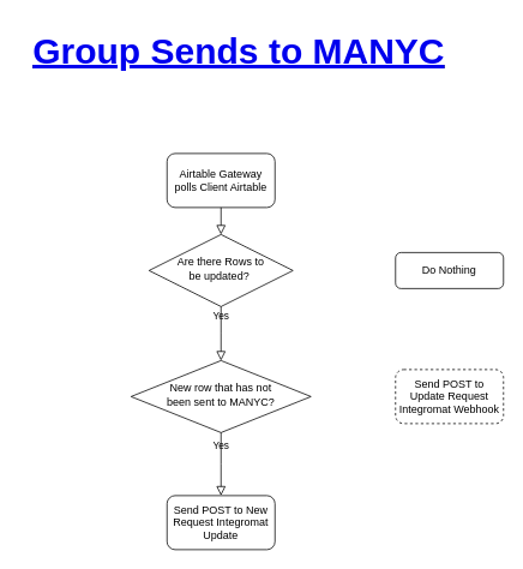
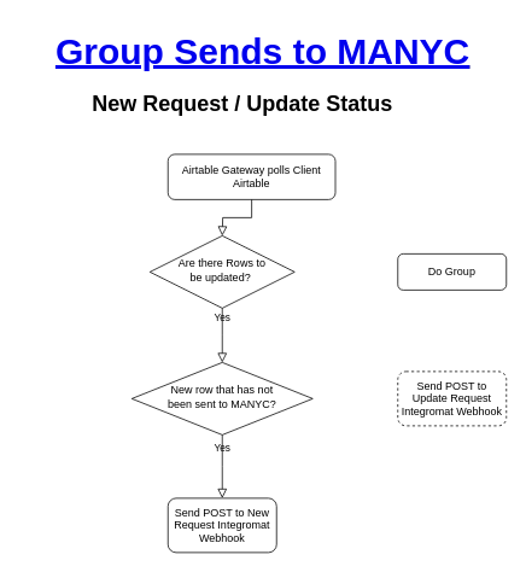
  <mxCell id="0" />
  <mxCell id="1" parent="0" />
- <mxCell id="2" value="Airtable Gateway polls Client Airtable" style="rounded=1;whiteSpace=wrap;html=1;fontSize=12;glass=0;strokeWidth=1;shadow=0;" parent="1" vertex="1"><mxGeometry x="185" y="170" width="120" height="60" as="geometry" /></mxCell>
+ <mxCell id="2" value="Airtable Gateway polls Client Airtable" style="rounded=1;whiteSpace=wrap;html=1;fontSize=12;glass=0;strokeWidth=1;shadow=0;" parent="1" vertex="1"><mxGeometry x="185" y="170" width="185" height="50" as="geometry" /></mxCell>
  <mxCell id="3" value="Are there Rows to &lt;br&gt;be updated?&amp;nbsp;" style="rhombus;whiteSpace=wrap;html=1;shadow=0;fontFamily=Helvetica;fontSize=12;align=center;strokeWidth=1;spacing=6;spacingTop=-4;" parent="1" vertex="1"><mxGeometry x="165" y="260" width="160" height="80" as="geometry" /></mxCell>
- <mxCell id="4" value="Do Nothing" style="rounded=1;whiteSpace=wrap;html=1;fontSize=12;glass=0;strokeWidth=1;shadow=0;" parent="1" vertex="1"><mxGeometry x="439" y="280" width="120" height="40" as="geometry" /></mxCell>
+ <mxCell id="4" value="Do Group" style="rounded=1;whiteSpace=wrap;html=1;fontSize=12;glass=0;strokeWidth=1;shadow=0;" parent="1" vertex="1"><mxGeometry x="439" y="280" width="120" height="40" as="geometry" /></mxCell>
  <mxCell id="5" value="" style="rounded=0;html=1;jettySize=auto;orthogonalLoop=1;fontSize=11;endArrow=block;endFill=0;endSize=8;strokeWidth=1;shadow=0;labelBackgroundColor=none;edgeStyle=orthogonalEdgeStyle;exitX=0.5;exitY=1;exitDx=0;exitDy=0;" parent="1" source="2" edge="1"><mxGeometry relative="1" as="geometry"><mxPoint x="255" y="350" as="sourcePoint" /><mxPoint x="245" y="260" as="targetPoint" /></mxGeometry></mxCell>
  <mxCell id="6" value="Send POST to Update Request Integromat Webhook" style="rounded=1;whiteSpace=wrap;html=1;fontSize=12;glass=0;strokeWidth=1;shadow=0;dashed=1;" parent="1" vertex="1"><mxGeometry x="439" y="410" width="120" height="60" as="geometry" /></mxCell>
- <mxCell id="7" value="&lt;a href=&quot;https://docs.google.com/document/d/1qLCMoeR5NdbmkTr10003UOVVsTBdpE73oBApDGIWCPQ/edit?usp=sharing&quot;&gt;Group Sends to MANYC&lt;/a&gt;" style="text;html=1;strokeColor=none;fillColor=none;align=center;verticalAlign=middle;whiteSpace=wrap;rounded=0;fontSize=40;fontStyle=5" parent="1" vertex="1"><mxGeometry x="20" width="490" height="70" as="geometry" y="20" /></mxCell>
+ <mxCell id="7" value="&lt;a href=&quot;https://docs.google.com/document/d/1qLCMoeR5NdbmkTr10003UOVVsTBdpE73oBApDGIWCPQ/edit?usp=sharing&quot;&gt;Group Sends to MANYC&lt;/a&gt;" style="text;html=1;strokeColor=none;fillColor=none;align=center;verticalAlign=middle;whiteSpace=wrap;rounded=0;fontSize=40;fontStyle=5" parent="1" vertex="1"><mxGeometry x="45" y="20" width="490" height="70" as="geometry" /></mxCell>
+ <mxCell id="8" value="New Request / Update Status" style="text;html=1;strokeColor=none;fillColor=none;align=center;verticalAlign=middle;whiteSpace=wrap;rounded=0;fontSize=24;fontStyle=1" parent="1" vertex="1"><mxGeometry x="90" y="100" width="355" height="30" as="geometry" /></mxCell>
  <mxCell id="9" value="Yes" style="rounded=0;html=1;jettySize=auto;orthogonalLoop=1;fontSize=11;endArrow=block;endFill=0;endSize=8;strokeWidth=1;shadow=0;labelBackgroundColor=none;edgeStyle=orthogonalEdgeStyle;" parent="1" source="3" edge="1"><mxGeometry y="20" relative="1" as="geometry"><mxPoint as="offset" /><mxPoint x="245" y="400" as="targetPoint" /><mxPoint x="245" y="340" as="sourcePoint" /></mxGeometry></mxCell>
  <mxCell id="10" value="New row that has not &lt;br&gt;been&amp;nbsp;sent to MANYC?" style="rhombus;whiteSpace=wrap;html=1;shadow=0;fontFamily=Helvetica;fontSize=12;align=center;strokeWidth=1;spacing=6;spacingTop=-4;" parent="1" vertex="1"><mxGeometry x="145" y="400" width="200" height="80" as="geometry" /></mxCell>
  <mxCell id="11" value="Yes" style="rounded=0;html=1;jettySize=auto;orthogonalLoop=1;fontSize=11;endArrow=block;endFill=0;endSize=8;strokeWidth=1;shadow=0;labelBackgroundColor=none;edgeStyle=orthogonalEdgeStyle;exitX=0.5;exitY=1;exitDx=0;exitDy=0;" parent="1" source="10" edge="1"><mxGeometry y="20" relative="1" as="geometry"><mxPoint as="offset" /><mxPoint x="245" y="550" as="targetPoint" /><mxPoint x="255" y="350" as="sourcePoint" /></mxGeometry></mxCell>
- <mxCell id="12" value="Send POST to New Request Integromat Update" style="rounded=1;whiteSpace=wrap;html=1;fontSize=12;glass=0;strokeWidth=1;shadow=0;" parent="1" vertex="1"><mxGeometry x="185" y="550" width="120" height="60" as="geometry" /></mxCell>
+ <mxCell id="12" value="Send POST to New Request Integromat Webhook" style="rounded=1;whiteSpace=wrap;html=1;fontSize=12;glass=0;strokeWidth=1;shadow=0;" parent="1" vertex="1"><mxGeometry x="185" y="550" width="120" height="60" as="geometry" /></mxCell>
